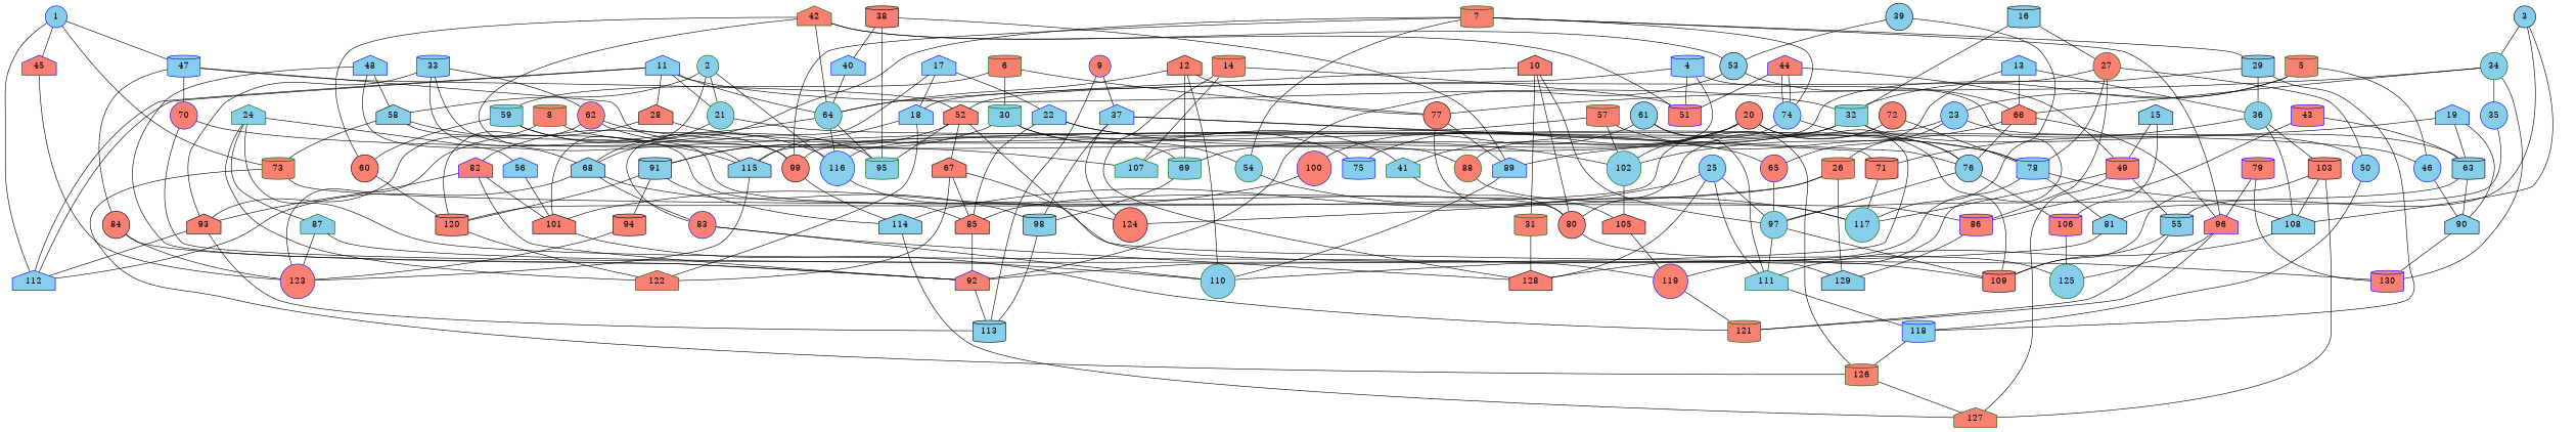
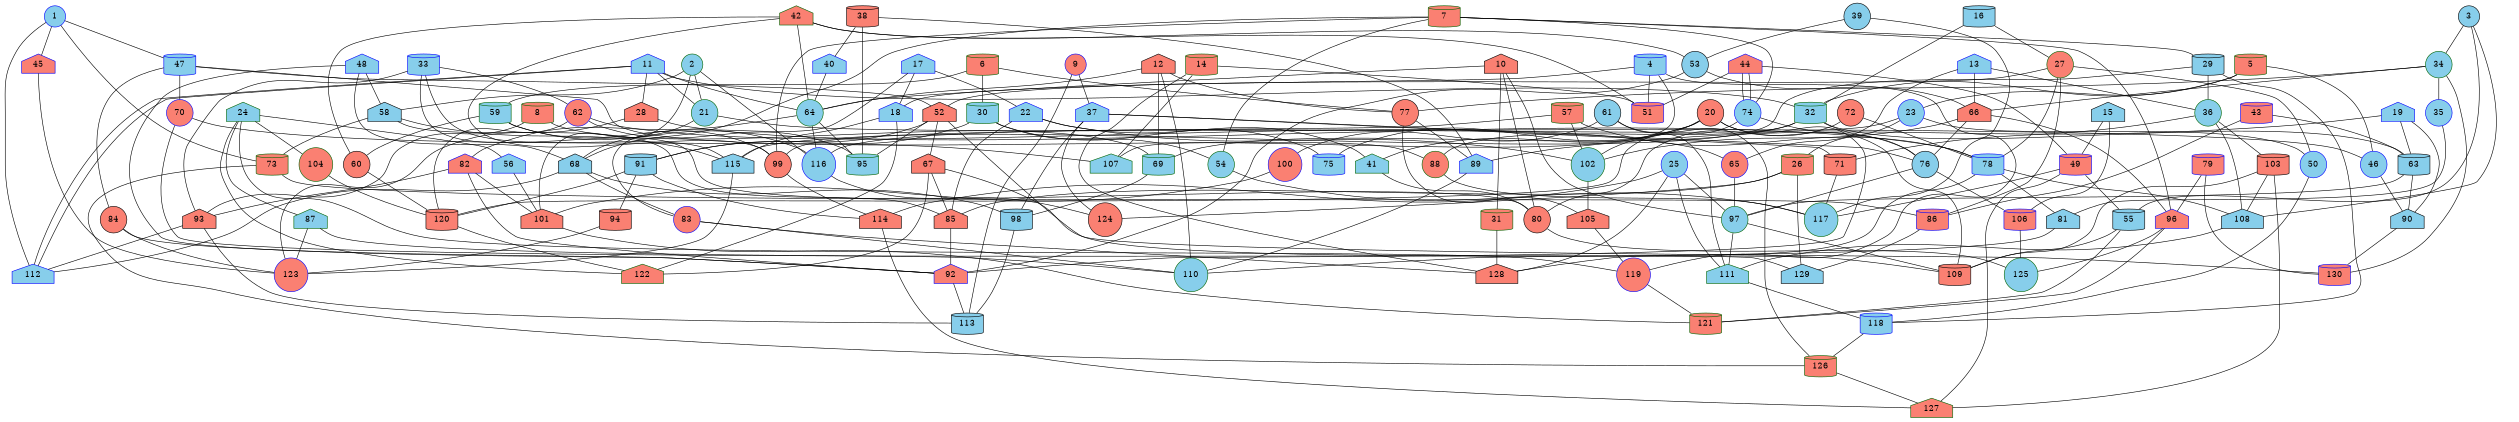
  graph {
    node [color=blue fillcolor=skyblue shape=house style=filled]
    1 [shape=circle]
    45 [fillcolor=salmon]
    47 [shape=cylinder]
    73 [color=darkgreen fillcolor=salmon shape=cylinder]
    112
    123 [fillcolor=salmon shape=circle]
    52 [color=black fillcolor=salmon]
    88 [color=darkgreen fillcolor=salmon shape=circle]
    70 [fillcolor=salmon shape=circle]
    84 [color=black fillcolor=salmon shape=circle]
    86 [fillcolor=salmon shape=cylinder]
    126 [color=darkgreen fillcolor=salmon shape=cylinder]
    2 [color=darkgreen shape=circle]
    21 [color=darkgreen shape=circle]
    58 [color=black]
    101 [color=black fillcolor=salmon]
    116 [shape=circle]
    46 [shape=circle]
    68 [color=black]
    115 [color=black]
    85 [color=black fillcolor=salmon]
    121 [color=darkgreen fillcolor=salmon shape=cylinder]
    124 [color=black fillcolor=salmon shape=circle]
    3 [color=black shape=circle]
    34 [color=darkgreen shape=circle]
    55 [color=black shape=cylinder]
    108 [color=black]
    77 [color=black fillcolor=salmon shape=circle]
    66 [color=black fillcolor=salmon]
    35 [shape=circle]
    130 [fillcolor=salmon shape=cylinder]
    109 [color=black fillcolor=salmon shape=cylinder]
    111 [color=darkgreen]
    4 [shape=cylinder]
    18
    51 [fillcolor=salmon shape=cylinder]
    107 [color=darkgreen]
    119 [fillcolor=salmon shape=circle]
    122 [color=darkgreen fillcolor=salmon]
    5 [color=darkgreen fillcolor=salmon shape=cylinder]
    23 [shape=circle]
    32 [color=darkgreen shape=cylinder]
    26 [color=darkgreen fillcolor=salmon shape=cylinder]
    50 [shape=circle]
    69 [color=darkgreen shape=cylinder]
    63 [color=black shape=cylinder]
    76 [color=black shape=circle]
    90 [color=black]
    6 [color=darkgreen fillcolor=salmon shape=cylinder]
    30 [color=darkgreen shape=cylinder]
    59 [color=darkgreen shape=cylinder]
    54 [color=darkgreen shape=circle]
    75 [shape=cylinder]
    91 [color=black shape=cylinder]
    99 [color=black fillcolor=salmon shape=circle]
    60 [color=black fillcolor=salmon shape=circle]
    89
    105 [color=black fillcolor=salmon]
    7 [color=darkgreen fillcolor=salmon shape=cylinder]
    29 [color=black shape=cylinder]
    74 [shape=circle]
    96 [fillcolor=salmon]
    36 [color=darkgreen shape=circle]
    118 [shape=cylinder]
    117 [color=darkgreen shape=circle]
    83 [fillcolor=salmon shape=circle]
    98 [color=black shape=cylinder]
    120 [color=black fillcolor=salmon shape=cylinder]
    125 [color=darkgreen shape=circle]
-   114 [color=black]
+   114 [color=black fillcolor=salmon]
    8 [color=darkgreen fillcolor=salmon shape=cylinder]
    93 [color=black fillcolor=salmon]
    113 [color=black shape=cylinder]
    9 [fillcolor=salmon shape=circle]
    37
    71 [color=black fillcolor=salmon shape=cylinder]
    10 [color=black fillcolor=salmon]
    31 [color=darkgreen fillcolor=salmon shape=cylinder]
    64 [color=darkgreen shape=circle]
    80 [color=black fillcolor=salmon shape=circle]
    97 [color=darkgreen shape=circle]
    128 [color=black fillcolor=salmon]
    95 [color=darkgreen shape=cylinder]
    82 [fillcolor=salmon]
    11
    28 [color=black fillcolor=salmon]
    78 [shape=cylinder]
    12 [color=black fillcolor=salmon]
    110 [color=darkgreen shape=circle]
    13
    65 [fillcolor=salmon shape=circle]
    103 [color=black fillcolor=salmon shape=cylinder]
    102 [color=darkgreen shape=circle]
    14 [color=darkgreen fillcolor=salmon shape=cylinder]
    15 [color=black]
    49 [fillcolor=salmon shape=cylinder]
    106 [fillcolor=salmon shape=cylinder]
    127 [color=darkgreen fillcolor=salmon]
    16 [color=black shape=cylinder]
    27 [color=darkgreen fillcolor=salmon shape=circle]
    17
    22
    41 [color=darkgreen]
    19
    20 [color=black fillcolor=salmon shape=circle]
    92 [fillcolor=salmon]
    129 [color=black]
    24 [color=darkgreen]
    56
    87 [color=darkgreen]
+   104 [color=darkgreen fillcolor=salmon shape=circle]
    25 [shape=circle]
    67 [color=black fillcolor=salmon]
    81 [color=black]
    94 [color=black fillcolor=salmon shape=cylinder]
    33 [shape=cylinder]
    62 [fillcolor=salmon shape=circle]
    38 [color=black fillcolor=salmon shape=cylinder]
    40
    39 [color=black shape=circle]
    53 [color=black shape=circle]
    42 [color=darkgreen fillcolor=salmon]
    43 [fillcolor=salmon shape=cylinder]
    44 [fillcolor=salmon]
    48
    57 [color=darkgreen fillcolor=salmon shape=cylinder]
    61 [color=black shape=circle]
    100 [fillcolor=salmon shape=circle]
    72 [color=black fillcolor=salmon shape=circle]
    79 [fillcolor=salmon shape=cylinder]
    1 -- 45
    1 -- 47
    1 -- 73
    1 -- 112
    45 -- 123
    47 -- 52
    47 -- 88
    47 -- 70
    47 -- 84
    73 -- 86
    73 -- 126
    52 -- 109
    52 -- 91
    52 -- 95
    52 -- 67
    88 -- 117
    70 -- 107
    70 -- 129
    84 -- 123
    84 -- 92
    86 -- 129
    126 -- 127
    2 -- 21
    2 -- 58
    2 -- 101
    2 -- 116
    21 -- 46
    21 -- 68
    58 -- 73
    58 -- 115
    58 -- 85
    101 -- 121
    116 -- 124
    46 -- 90
    68 -- 112
    68 -- 83
    68 -- 98
    115 -- 123
    85 -- 92
    3 -- 34
    3 -- 55
    3 -- 108
    34 -- 77
    34 -- 66
    34 -- 35
    34 -- 130
    55 -- 121
    55 -- 109
    108 -- 111
    77 -- 89
    77 -- 105
    66 -- 76
    66 -- 96
    66 -- 102
    35 -- 81
    111 -- 118
    4 -- 18
    4 -- 51
    4 -- 107
    4 -- 119
    18 -- 115
    18 -- 122
    119 -- 121
    5 -- 46
    5 -- 23
    5 -- 32
    23 -- 116
    23 -- 26
    23 -- 50
    32 -- 88
    32 -- 69
    32 -- 63
    32 -- 76
    26 -- 85
    26 -- 124
    26 -- 129
    50 -- 118
    69 -- 98
    63 -- 90
    63 -- 97
    76 -- 97
    76 -- 106
    90 -- 130
    6 -- 77
    6 -- 30
    6 -- 59
    30 -- 54
    30 -- 75
    30 -- 91
    59 -- 116
    59 -- 99
    59 -- 60
    54 -- 117
    91 -- 120
    91 -- 114
    91 -- 94
    99 -- 114
    60 -- 120
    89 -- 110
    105 -- 119
    7 -- 68
    7 -- 54
    7 -- 99
    7 -- 29
    7 -- 74
    7 -- 96
    29 -- 99
    29 -- 36
    29 -- 118
    74 -- 76
    74 -- 120
    96 -- 121
    96 -- 125
    36 -- 108
    36 -- 71
    36 -- 103
    118 -- 126
    83 -- 128
    83 -- 110
    98 -- 113
    120 -- 122
    114 -- 127
    8 -- 69
    8 -- 93
    93 -- 112
    93 -- 113
    9 -- 113
    9 -- 37
    37 -- 124
    37 -- 76
    37 -- 98
    37 -- 71
    71 -- 117
    10 -- 31
    10 -- 64
    10 -- 80
    10 -- 97
    31 -- 128
    64 -- 116
    64 -- 95
    64 -- 82
    80 -- 125
    97 -- 109
    97 -- 111
    82 -- 101
    82 -- 93
    82 -- 92
    11 -- 112
    11 -- 112
    11 -- 21
    11 -- 32
    11 -- 64
    11 -- 28
    28 -- 123
    28 -- 78
    78 -- 108
    78 -- 128
    78 -- 81
    12 -- 77
    12 -- 69
    12 -- 64
    12 -- 110
    13 -- 66
    13 -- 36
    13 -- 65
    65 -- 97
    103 -- 108
    103 -- 109
    103 -- 127
    102 -- 105
    14 -- 51
    14 -- 107
    14 -- 128
    15 -- 49
    15 -- 106
    49 -- 55
    49 -- 117
    49 -- 127
    106 -- 125
    16 -- 32
    16 -- 27
    27 -- 52
    27 -- 86
    27 -- 50
    27 -- 78
    17 -- 18
    17 -- 83
    17 -- 22
    22 -- 85
    22 -- 102
    22 -- 41
    41 -- 80
    19 -- 63
    19 -- 90
    19 -- 89
    20 -- 109
    20 -- 75
    20 -- 102
    20 -- 41
    20 -- 92
    92 -- 113
    24 -- 119
    24 -- 122
    24 -- 56
    24 -- 87
+   24 -- 104
    56 -- 101
    87 -- 123
    87 -- 110
+   104 -- 120
    25 -- 111
    25 -- 114
    25 -- 97
    25 -- 128
    67 -- 85
    67 -- 130
    67 -- 122
    81 -- 110
    94 -- 123
    33 -- 115
    33 -- 93
    33 -- 80
    33 -- 62
    62 -- 120
    62 -- 95
    62 -- 65
    38 -- 89
    38 -- 95
    38 -- 40
    40 -- 64
    39 -- 117
    39 -- 53
    53 -- 66
    53 -- 92
    42 -- 51
    42 -- 99
    42 -- 60
    42 -- 64
    42 -- 53
    43 -- 86
    43 -- 63
    44 -- 51
    44 -- 74
    44 -- 74
    44 -- 49
    48 -- 58
    48 -- 68
    48 -- 92
    57 -- 115
    57 -- 78
    57 -- 102
    61 -- 126
    61 -- 111
    61 -- 100
    100 -- 101
    72 -- 80
    72 -- 78
    79 -- 130
    79 -- 96
  }
